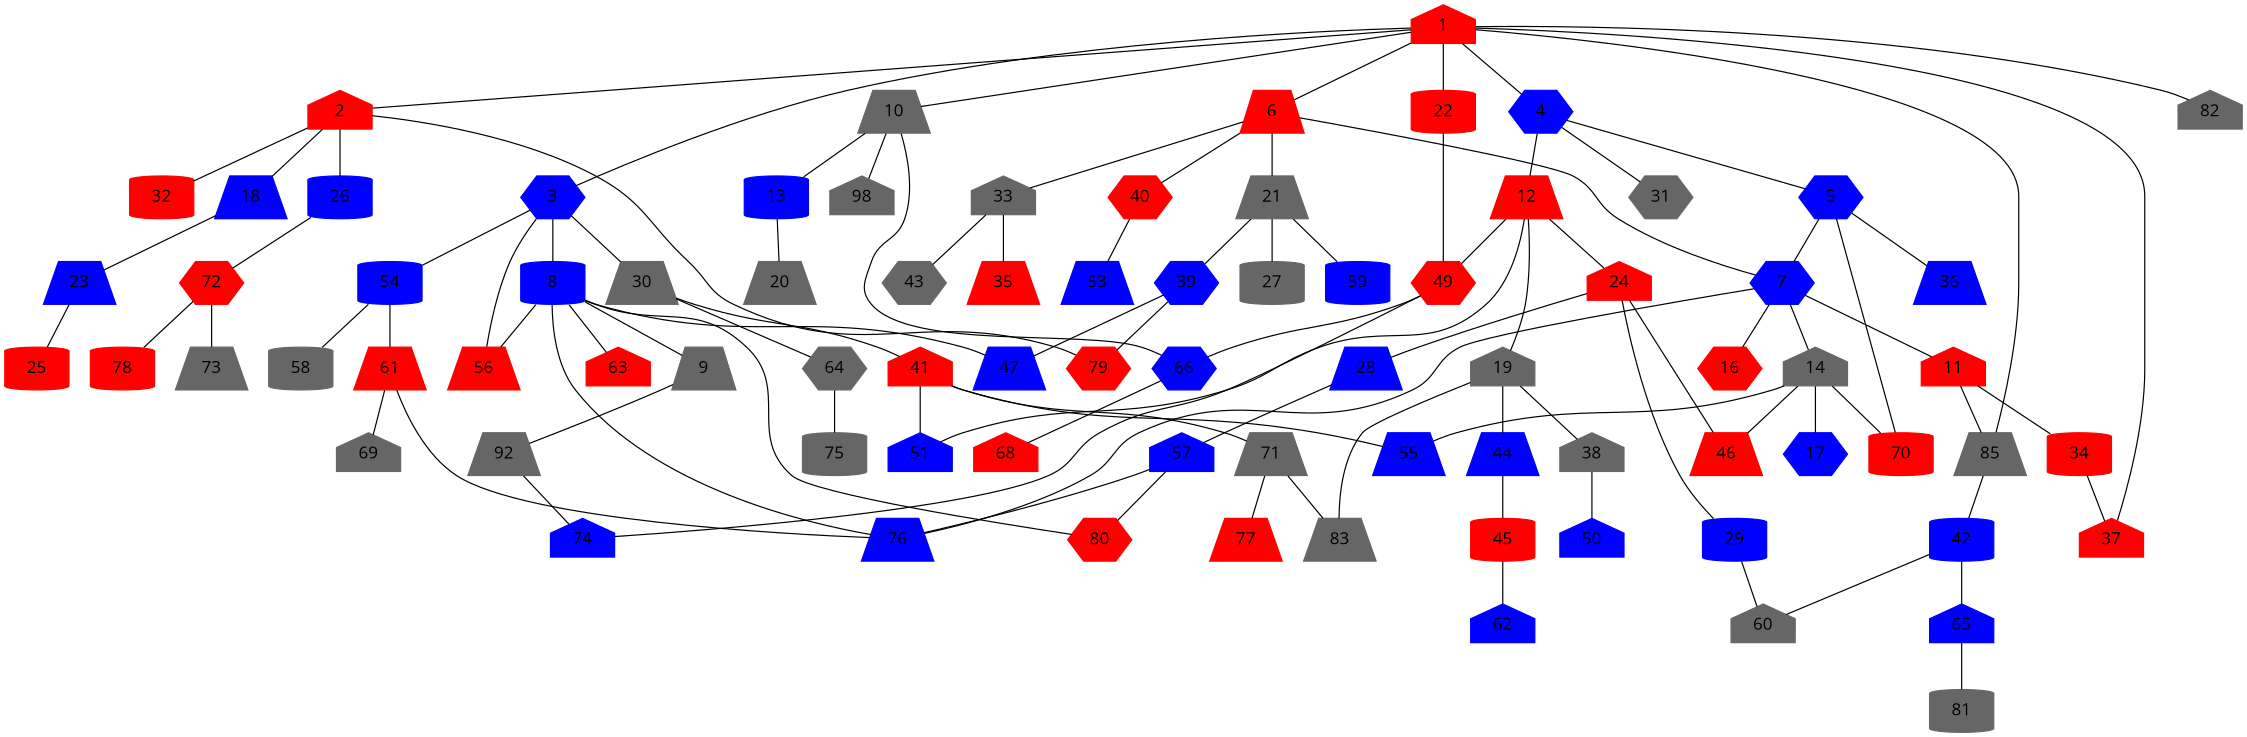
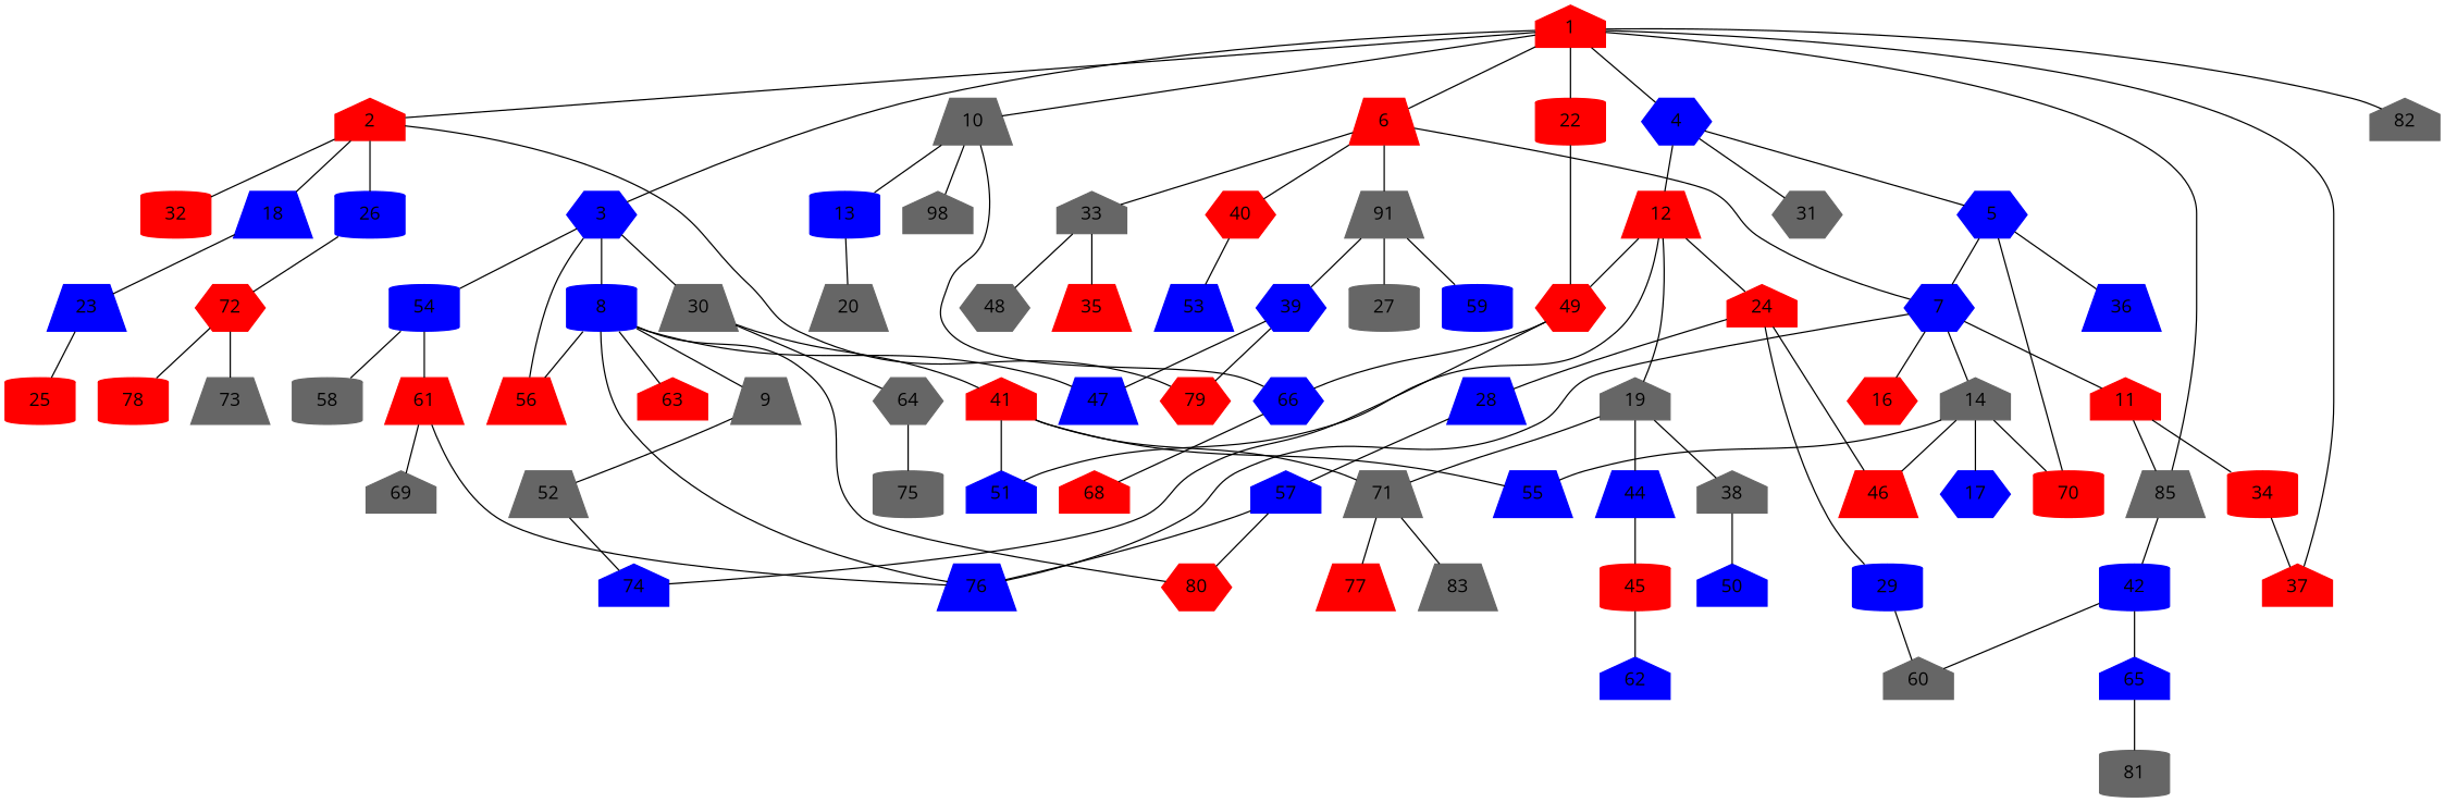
  graph {
    fontname="Open Sans"
    node [color=blue fontname="Open Sans" shape=trapezium style=filled]
    edge [fontname="Open Sans"]
    1 [color=red shape=house]
    2 [color=red shape=house]
    3 [shape=hexagon]
    4 [shape=hexagon]
    6 [color=red]
    10 [color=gray40]
    n7 [color=gray40 label=85]
    22 [color=red shape=cylinder]
    37 [color=red shape=house]
    82 [color=gray40 shape=house]
    18
    26 [shape=cylinder]
    32 [color=red shape=cylinder]
    79 [color=red shape=hexagon]
    8 [shape=cylinder]
    30 [color=gray40]
    54 [shape=cylinder]
    56 [color=red]
    5 [shape=hexagon]
    12 [color=red]
    31 [color=gray40 shape=hexagon]
    7 [shape=hexagon]
-   21 [color=gray40]
+   21 [color=gray40 label=91]
    33 [color=gray40 shape=house]
    40 [color=red shape=hexagon]
    13 [shape=cylinder]
    n27 [color=gray40 label=98 shape=house]
    66 [shape=hexagon]
    42 [shape=cylinder]
    49 [color=red shape=hexagon]
    23
    72 [color=red shape=hexagon]
    76
    9 [color=gray40]
    47
    63 [color=red shape=house]
    80 [color=red shape=hexagon]
    41 [color=red shape=house]
    64 [color=gray40 shape=hexagon]
    58 [color=gray40 shape=cylinder]
    61 [color=red]
    36
    70 [color=red shape=cylinder]
    19 [color=gray40 shape=house]
    24 [color=red shape=house]
    51 [shape=house]
    11 [color=red shape=house]
    14 [color=gray40 shape=house]
    16 [color=red shape=hexagon]
    27 [color=gray40 shape=cylinder]
    39 [shape=hexagon]
    59 [shape=cylinder]
    35 [color=red]
-   43 [color=gray40 shape=hexagon]
+   43 [color=gray40 shape=hexagon label=48]
    53
    34 [color=red shape=cylinder]
    17 [shape=hexagon]
    46 [color=red]
    55
-   52 [color=gray40 label=92]
+   52 [color=gray40]
    74 [shape=house]
    20 [color=gray40]
    68 [color=red shape=house]
    38 [color=gray40 shape=house]
    44
    71 [color=gray40]
    28
    29 [shape=cylinder]
    60 [color=gray40 shape=house]
    65 [shape=house]
    25 [color=red shape=cylinder]
    50 [shape=house]
    45 [color=red shape=cylinder]
    77 [color=red]
    83 [color=gray40]
    57 [shape=house]
    73 [color=gray40]
    78 [color=red shape=cylinder]
    75 [color=gray40 shape=cylinder]
    81 [color=gray40 shape=cylinder]
    62 [shape=house]
    69 [color=gray40 shape=house]
    1 -- 2
    1 -- 3
    1 -- 4
    1 -- 6
    1 -- 10
    1 -- n7
    1 -- 22
    1 -- 37
    1 -- 82
    2 -- 18
    2 -- 26
    2 -- 32
    2 -- 79
    3 -- 8
    3 -- 30
    3 -- 54
    3 -- 56
    4 -- 5
    4 -- 12
    4 -- 31
    6 -- 7
    6 -- 21
    6 -- 33
    6 -- 40
    10 -- 13
    10 -- n27
    10 -- 66
    n7 -- 42
    22 -- 49
    18 -- 23
    26 -- 72
    8 -- 56
    8 -- 76
    8 -- 9
    8 -- 47
    8 -- 63
    8 -- 80
    30 -- 41
    30 -- 64
    54 -- 58
    54 -- 61
    5 -- 7
    5 -- 36
    5 -- 70
    12 -- 49
    12 -- 19
    12 -- 24
    12 -- 51
    7 -- 76
    7 -- 11
    7 -- 14
    7 -- 16
    21 -- 27
    21 -- 39
    21 -- 59
    33 -- 35
    33 -- 43
    40 -- 53
    13 -- 20
    66 -- 68
    42 -- 60
    42 -- 65
    49 -- 66
    49 -- 74
    23 -- 25
    72 -- 73
    72 -- 78
    9 -- 52
    41 -- 51
    41 -- 55
    41 -- 71
    64 -- 75
    61 -- 76
    61 -- 69
    19 -- 38
    19 -- 44
-   19 -- 83
+   19 -- 71
    24 -- 46
    24 -- 28
    24 -- 29
    11 -- n7
    11 -- 34
    14 -- 70
    14 -- 17
    14 -- 46
    14 -- 55
    39 -- 79
    39 -- 47
    34 -- 37
    52 -- 74
    38 -- 50
    44 -- 45
    71 -- 77
    71 -- 83
    28 -- 57
    29 -- 60
    65 -- 81
    45 -- 62
    57 -- 76
    57 -- 80
  }
